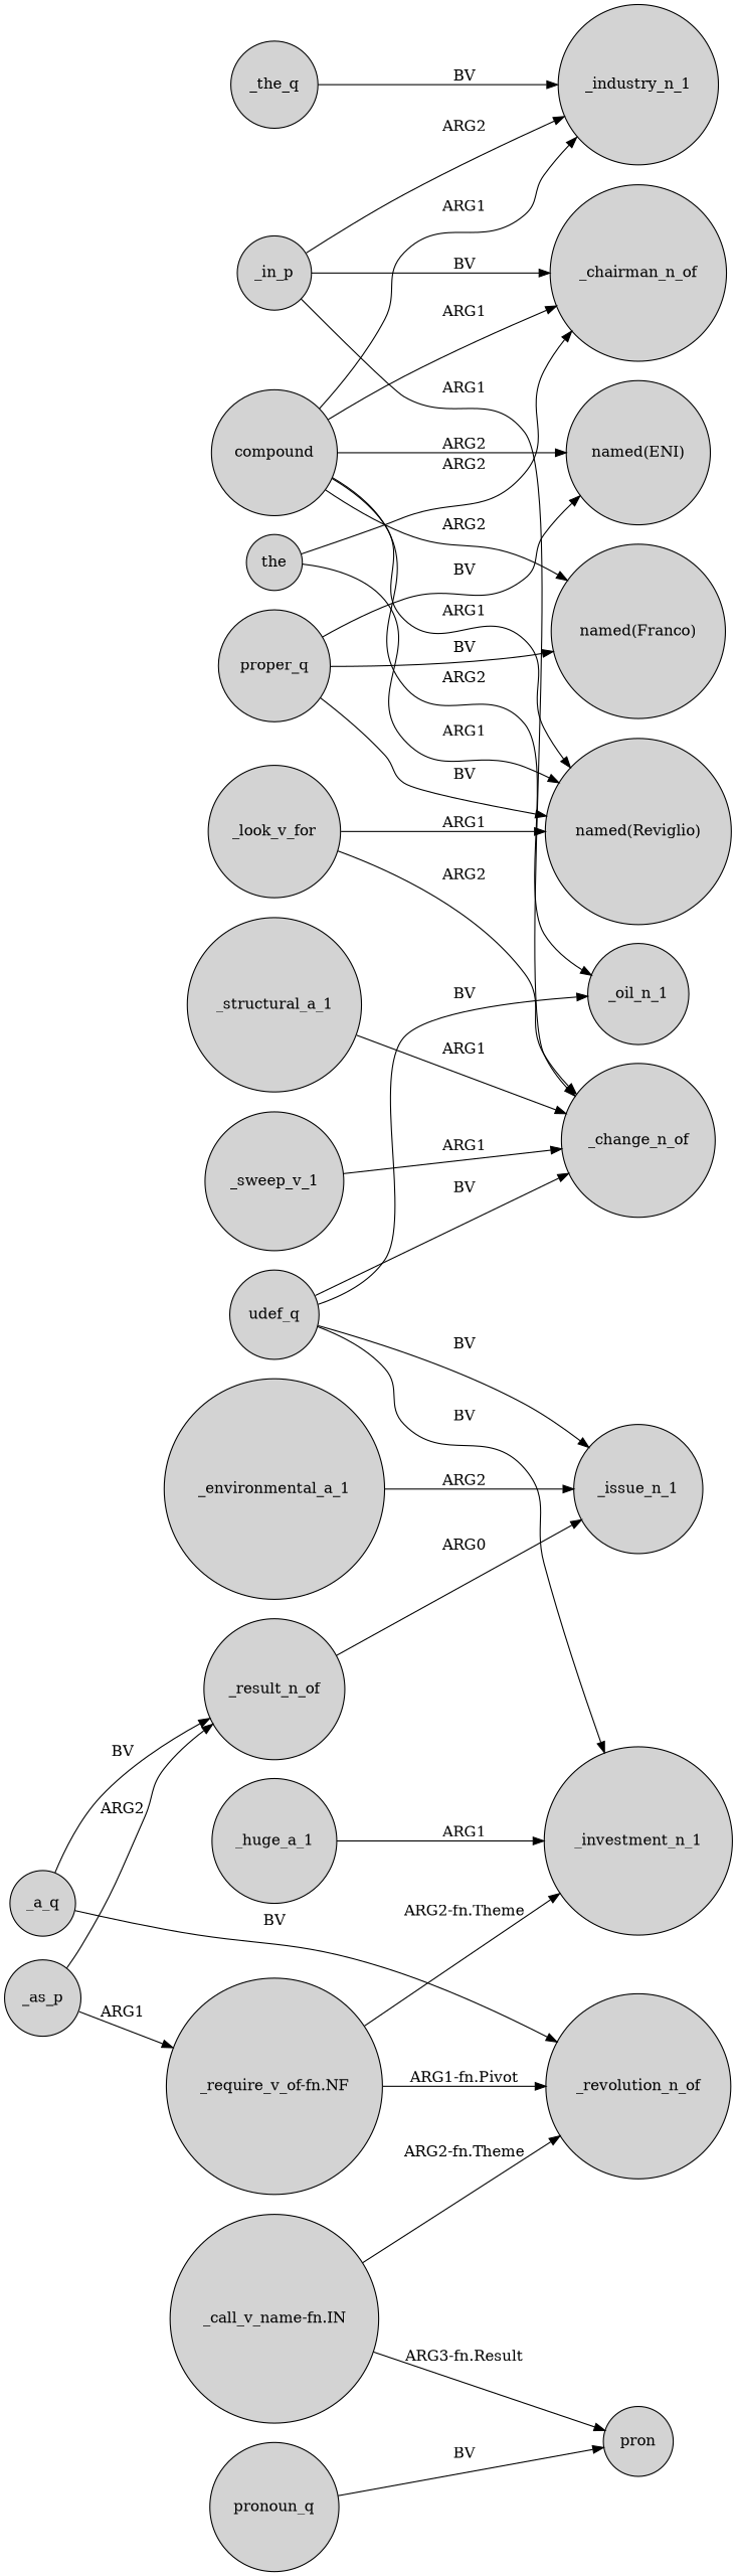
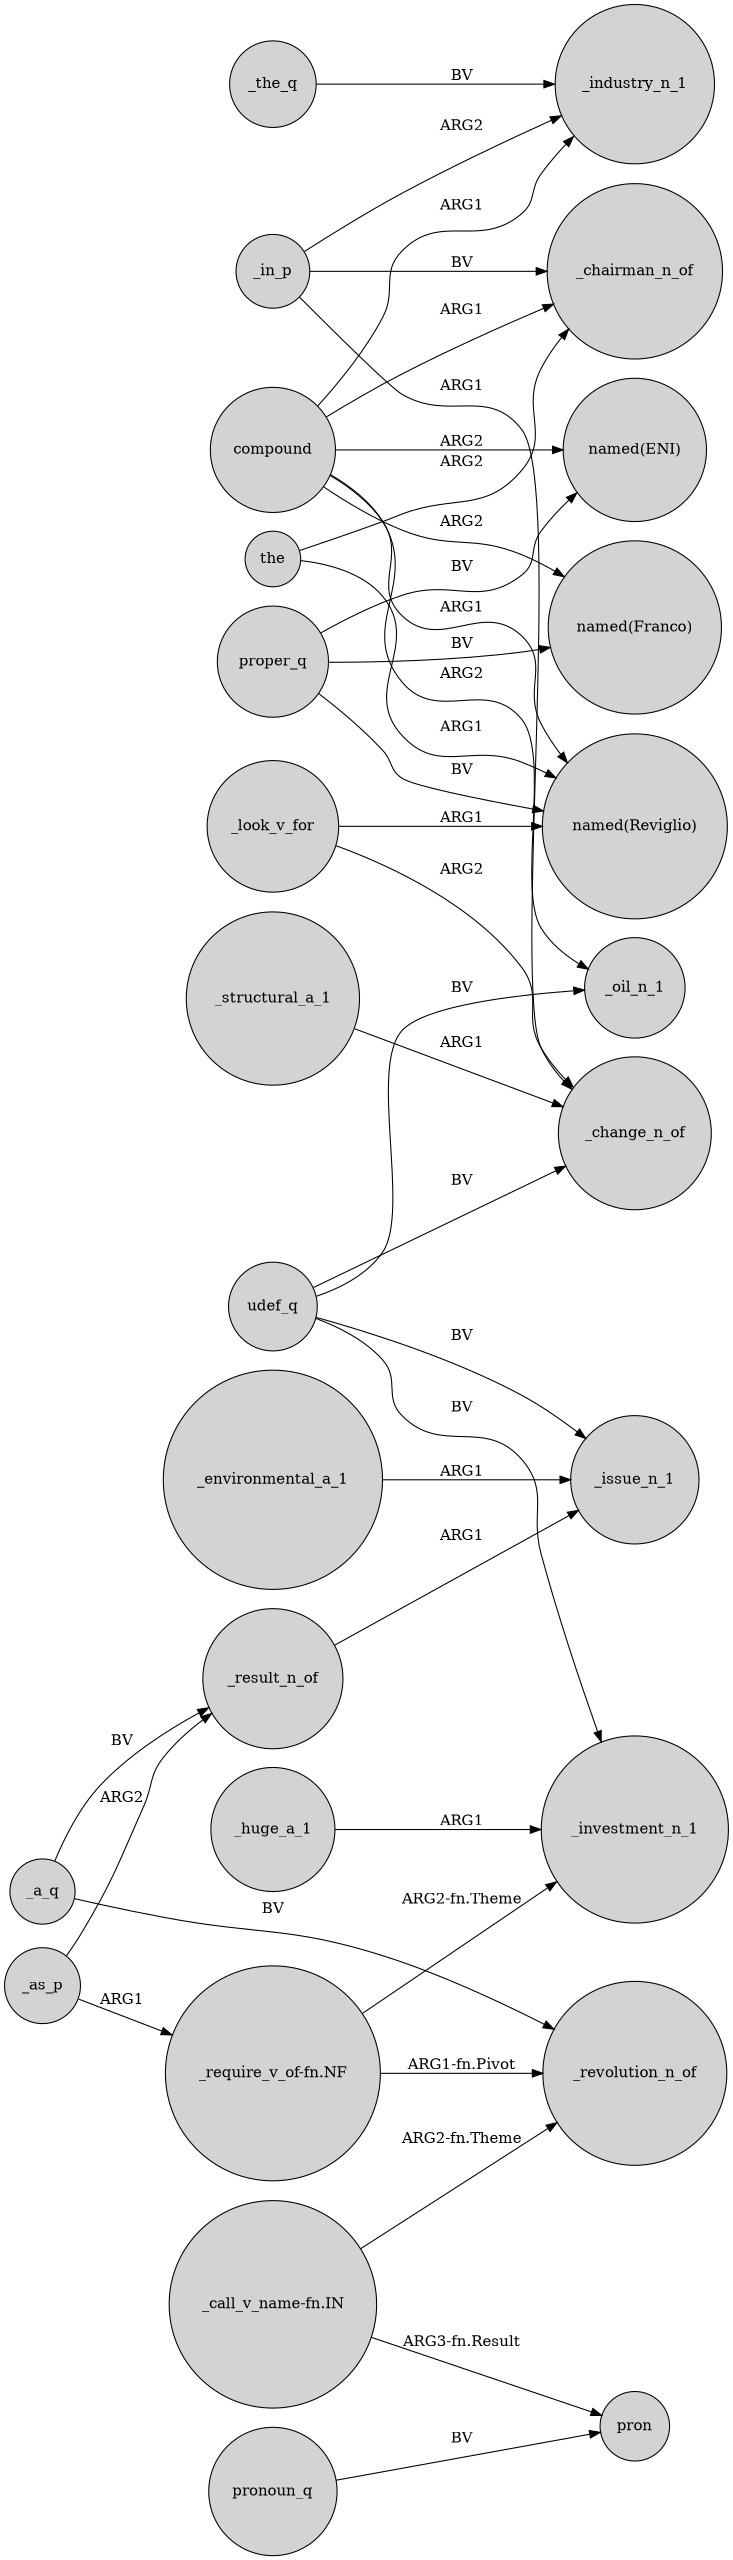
  digraph {
    rankdir=LR
    node [shape=circle style=filled]
    compound
    _chairman_n_of
    "named(Reviglio)"
    "named(Franco)"
    _industry_n_1
    _oil_n_1
    "named(ENI)"
    _look_v_for
    _change_n_of
    "_require_v_of-fn.NF"
    _revolution_n_of
    _investment_n_1
    _a_q
    _result_n_of
    _issue_n_1
    _in_p
    _the_q
    _as_p
    udef_q
    _environmental_a_1
    pronoun_q
    pron
    n23 [label=the]
    _structural_a_1
    proper_q
    _huge_a_1
-   _sweep_v_1
    "_call_v_name-fn.IN"
    compound -> _chairman_n_of [label=ARG1]
    compound -> "named(Reviglio)" [label=ARG1]
    compound -> "named(Franco)" [label=ARG2]
    compound -> _industry_n_1 [label=ARG1]
    compound -> _oil_n_1 [label=ARG2]
    compound -> "named(ENI)" [label=ARG2]
    _look_v_for -> "named(Reviglio)" [label=ARG1]
    _look_v_for -> _change_n_of [label=ARG2]
    "_require_v_of-fn.NF" -> _revolution_n_of [label="ARG1-fn.Pivot"]
    "_require_v_of-fn.NF" -> _investment_n_1 [label="ARG2-fn.Theme"]
    _a_q -> _revolution_n_of [label=BV]
    _a_q -> _result_n_of [label=BV]
-   _result_n_of -> _issue_n_1 [label=ARG0]
+   _result_n_of -> _issue_n_1 [label=ARG1]
    _in_p -> _chairman_n_of [label=BV]
    _in_p -> _industry_n_1 [label=ARG2]
    _in_p -> _change_n_of [label=ARG1]
    _the_q -> _industry_n_1 [label=BV]
    _as_p -> "_require_v_of-fn.NF" [label=ARG1]
    _as_p -> _result_n_of [label=ARG2]
    udef_q -> _oil_n_1 [label=BV]
    udef_q -> _change_n_of [label=BV]
    udef_q -> _investment_n_1 [label=BV]
    udef_q -> _issue_n_1 [label=BV]
-   _environmental_a_1 -> _issue_n_1 [label=ARG2]
+   _environmental_a_1 -> _issue_n_1 [label=ARG1]
    pronoun_q -> pron [label=BV]
    n23 -> _chairman_n_of [label=ARG2]
    n23 -> "named(Reviglio)" [label=ARG1]
    _structural_a_1 -> _change_n_of [label=ARG1]
    proper_q -> "named(Reviglio)" [label=BV]
    proper_q -> "named(Franco)" [label=BV]
    proper_q -> "named(ENI)" [label=BV]
    _huge_a_1 -> _investment_n_1 [label=ARG1]
-   _sweep_v_1 -> _change_n_of [label=ARG1]
    "_call_v_name-fn.IN" -> _revolution_n_of [label="ARG2-fn.Theme"]
    "_call_v_name-fn.IN" -> pron [label="ARG3-fn.Result"]
  }
